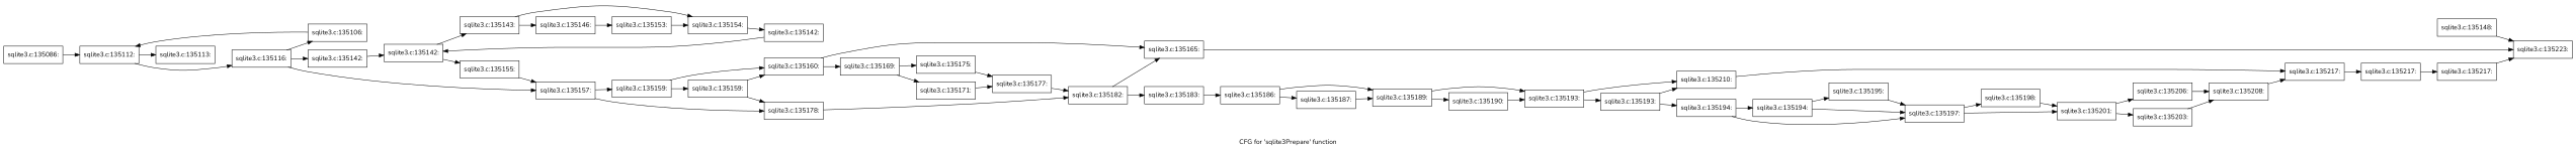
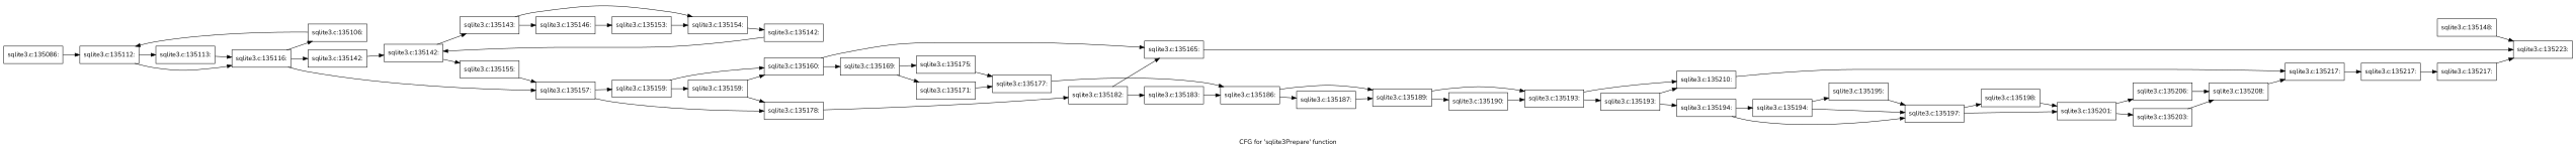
  digraph {
    fontname=Nunito
    label="CFG for 'sqlite3Prepare' function"
    rankdir=LR
    node [fontname=Nunito shape=record]
    edge [fontname=Nunito]
    n1 [label="{sqlite3.c:135086:}"]
    n2 [label="{sqlite3.c:135112:}"]
    n3 [label="{sqlite3.c:135106:}"]
    n4 [label="{sqlite3.c:135113:}"]
    n5 [label="{sqlite3.c:135116:}"]
    n6 [label="{sqlite3.c:135157:}"]
    n7 [label="{sqlite3.c:135142:}"]
    n8 [label="{sqlite3.c:135159:}"]
    n9 [label="{sqlite3.c:135178:}"]
    n10 [label="{sqlite3.c:135142:}"]
    n11 [label="{sqlite3.c:135160:}"]
    n12 [label="{sqlite3.c:135159:}"]
    n13 [label="{sqlite3.c:135182:}"]
    n14 [label="{sqlite3.c:135143:}"]
    n15 [label="{sqlite3.c:135155:}"]
    n16 [label="{sqlite3.c:135146:}"]
    n17 [label="{sqlite3.c:135154:}"]
    n18 [label="{sqlite3.c:135153:}"]
    n19 [label="{sqlite3.c:135142:}"]
    n20 [label="{sqlite3.c:135148:}"]
    n21 [label="{sqlite3.c:135223:}"]
    n22 [label="{sqlite3.c:135165:}"]
    n23 [label="{sqlite3.c:135169:}"]
    n24 [label="{sqlite3.c:135183:}"]
    n25 [label="{sqlite3.c:135171:}"]
    n26 [label="{sqlite3.c:135175:}"]
    n27 [label="{sqlite3.c:135177:}"]
    n28 [label="{sqlite3.c:135186:}"]
    n29 [label="{sqlite3.c:135187:}"]
    n30 [label="{sqlite3.c:135189:}"]
    n31 [label="{sqlite3.c:135190:}"]
    n32 [label="{sqlite3.c:135193:}"]
    n33 [label="{sqlite3.c:135193:}"]
    n34 [label="{sqlite3.c:135210:}"]
    n35 [label="{sqlite3.c:135194:}"]
    n36 [label="{sqlite3.c:135217:}"]
    n37 [label="{sqlite3.c:135194:}"]
    n38 [label="{sqlite3.c:135197:}"]
    n39 [label="{sqlite3.c:135217:}"]
    n40 [label="{sqlite3.c:135195:}"]
    n41 [label="{sqlite3.c:135198:}"]
    n42 [label="{sqlite3.c:135201:}"]
    n43 [label="{sqlite3.c:135203:}"]
    n44 [label="{sqlite3.c:135206:}"]
    n45 [label="{sqlite3.c:135208:}"]
    n46 [label="{sqlite3.c:135217:}"]
    n1 -> n2
    n2 -> n4
    n2 -> n5
    n3 -> n2
+   n4 -> n5
    n5 -> n3
    n5 -> n6
    n5 -> n7
    n6 -> n8
    n6 -> n9
    n7 -> n10
    n8 -> n11
    n8 -> n12
    n9 -> n13
    n10 -> n14
    n10 -> n15
    n11 -> n22
    n11 -> n23
    n12 -> n9
    n12 -> n11
    n13 -> n22
    n13 -> n24
    n14 -> n16
    n14 -> n17
    n15 -> n6
    n16 -> n18
    n17 -> n19
    n18 -> n17
    n19 -> n10
    n20 -> n21
    n22 -> n21
    n23 -> n25
    n23 -> n26
    n24 -> n28
    n25 -> n27
    n26 -> n27
-   n27 -> n13
+   n27 -> n28
    n28 -> n29
    n28 -> n30
    n29 -> n30
    n30 -> n31
    n30 -> n32
    n31 -> n32
    n32 -> n33
    n32 -> n34
    n33 -> n34
    n33 -> n35
    n34 -> n36
    n35 -> n37
    n35 -> n38
    n36 -> n39
    n37 -> n38
    n37 -> n40
    n38 -> n41
    n38 -> n42
    n39 -> n46
    n40 -> n38
    n41 -> n42
    n42 -> n43
    n42 -> n44
    n43 -> n45
    n44 -> n45
    n45 -> n36
    n46 -> n21
  }
